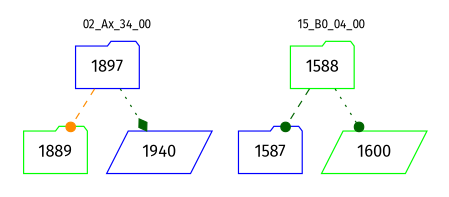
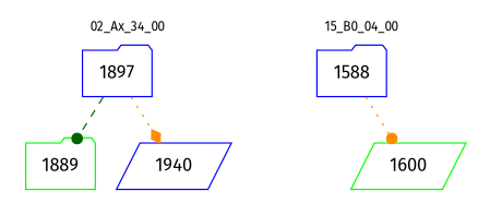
  digraph {
    fontname="Fira Sans"
    node [color=blue fontname="Fira Sans" shape=folder]
    edge [arrowhead=dot color=darkorange fontname="Fira Sans" style=dashed]
    n1 [label=1897]
    n2 [color=green label=1889]
    n3 [label=1940 shape=parallelogram]
-   n4 [color=green label=1588]
-   n5 [label=1587]
+   n4 [label=1588]
    n6 [color=green label=1600 shape=parallelogram]
    subgraph cluster_1 {
      color=white
      fontsize=10
      label="02_Ax_34_00"
      n1
      n2
      n3
    }
    subgraph cluster_2 {
      color=white
      fontsize=10
      label="15_B0_04_00"
      n4
-     n5
      n6
    }
-   n1 -> n2
-   n1 -> n3 [arrowhead=diamond color=darkgreen style=dotted]
-   n4 -> n5 [color=darkgreen]
-   n4 -> n6 [color=darkgreen style=dotted]
+   n1 -> n2 [color=darkgreen]
+   n1 -> n3 [arrowhead=diamond style=dotted]
+   n4 -> n6 [style=dotted]
  }
